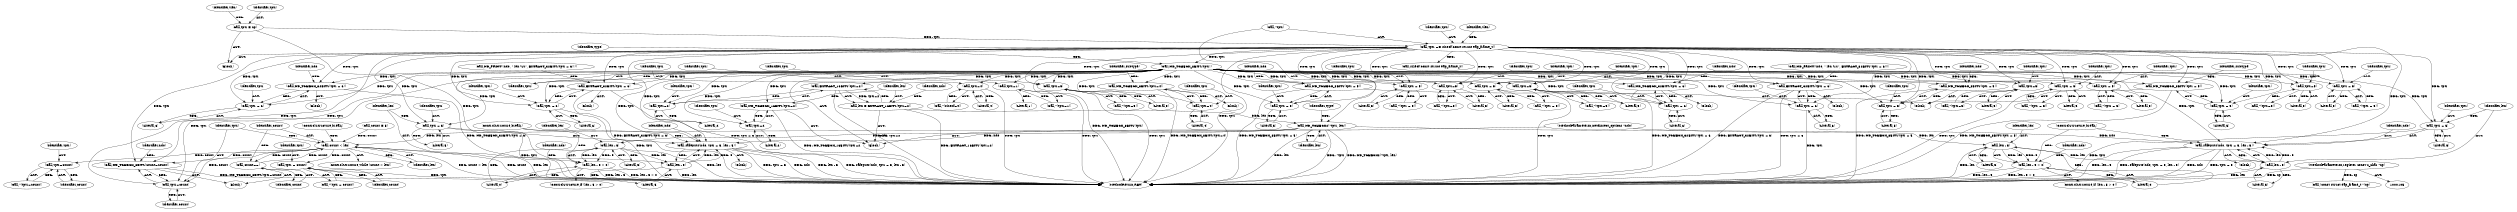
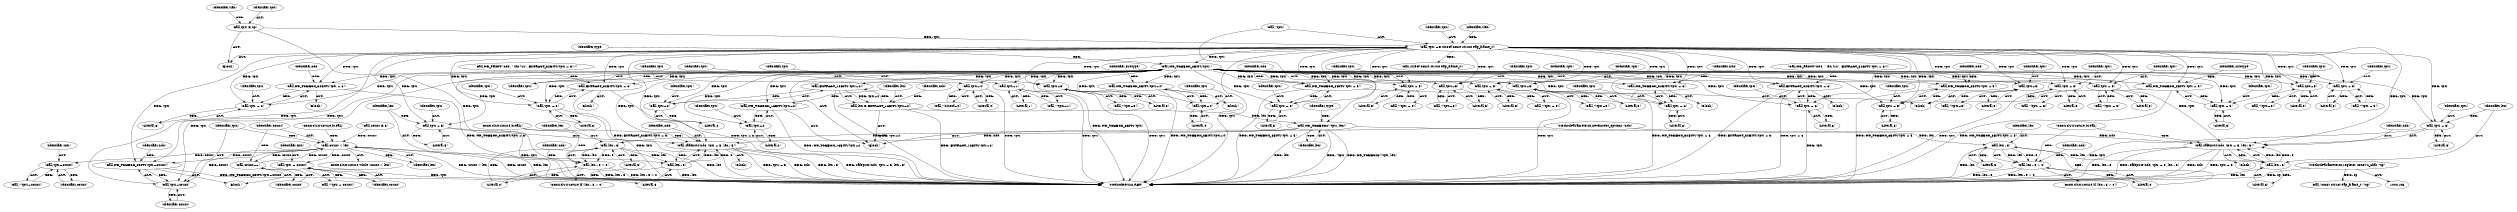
  digraph {
    n1 [label="(Call,tptr += sizeof(const struct eap_frame_t))"]
    n2 [label="(Call,ND_TCHECK_8BITS(tptr))"]
    n3 [label="(Call,safeputs(ndo, tptr + 5, len - 5))"]
    n4 [label="(Call,safeputs(ndo, tptr + 5, len - 5))"]
-   n5 [label="(Call,ND_TCHECK_8BITS(count+count))"]
+   n5 [label="(Call,ND_TCHECK_8BITS(tptr+count))"]
    n6 [label="(Call,tptr+count)"]
    n7 [label="(Call,tptr + 5)"]
    n8 [label="(Call,tptr + 5)"]
    n9 [label="(Call,ND_TCHECK_8BITS(tptr + 5))"]
    n10 [label="(Call,tptr + 5)"]
    n11 [label="(Call,tptr + 5)"]
    n12 [label="(Call,tptr+5)"]
    n13 [label="(Call,tptr + 5)"]
    n14 [label="(Call,tptr+5)"]
    n15 [label="(Call,ND_TCHECK_32BITS(tptr + 6))"]
    n16 [label="(Call,tptr + 6)"]
    n17 [label="(Call,EXTRACT_32BITS(tptr + 6))"]
    n18 [label="(Call,tptr + 6)"]
    n19 [label="(Call,ND_TCHECK_8BITS(tptr + 5))"]
    n20 [label="(Call,tptr + 5)"]
    n21 [label="(Call,tptr + 5)"]
    n22 [label="(Call,tptr+5)"]
    n23 [label="(Call,tptr + 5)"]
    n24 [label="(Call,tptr+5)"]
    n25 [label="(Call,ND_TCHECK_32BITS(tptr + 6))"]
    n26 [label="(Call,tptr + 6)"]
    n27 [label="(Call,EXTRACT_32BITS(tptr + 6))"]
    n28 [label="(Call,tptr + 6)"]
    n29 [label="(Call,ND_TCHECK_8BITS(tptr + 5))"]
    n30 [label="(Call,tptr + 5)"]
    n31 [label="(Call,tptr+5)"]
    n32 [label="(Call,tptr + 5)"]
    n33 [label="(Block,)"]
    n34 [label="(MethodReturn,RET)"]
    n35 [label="(Call,sizeof(const struct eap_frame_t))"]
    n36 [label="(Call,ND_TCHECK_16BITS(tptr+2))"]
    n37 [label="(Call,tptr+2)"]
    n38 [label="(Call,EXTRACT_16BITS(tptr+2))"]
    n39 [label="(Call,tptr+2)"]
    n40 [label="(Call,tptr+1)"]
    n41 [label="(Call,ND_TCHECK_8BITS(tptr+4))"]
    n42 [label="(Call,tptr+4)"]
    n43 [label="(Call,tptr+4)"]
    n44 [label="(Identifier,tptr)"]
    n45 [label="(Block,)"]
    n46 [label="(Call,len - 5)"]
    n47 [label="(Block,)"]
    n48 [label="(Call,len - 5)"]
    n49 [label="(Block,)"]
    n50 [label="(Block,)"]
    n51 [label="(Identifier,count)"]
    n52 [label="(Literal,5)"]
    n53 [label="(Literal,5)"]
    n54 [label="(Block,)"]
    n55 [label="(Literal,5)"]
    n56 [label="(Literal,5)"]
    n57 [label="(Call,*(tptr + 5))"]
    n58 [label="(Call,*(tptr+5))"]
    n59 [label="(Literal,5)"]
    n60 [label="(Literal,5)"]
    n61 [label="(Call,*(tptr + 5))"]
    n62 [label="(Call,*(tptr+5))"]
    n63 [label="(Literal,5)"]
    n64 [label="(Block,)"]
    n65 [label="(Literal,6)"]
    n66 [label="(Block,)"]
    n67 [label="(Literal,6)"]
    n68 [label="(Literal,5)"]
    n69 [label="(Call,*(tptr + 5))"]
    n70 [label="(Literal,5)"]
    n71 [label="(Call,*(tptr+5))"]
    n72 [label="(Literal,5)"]
    n73 [label="(Literal,5)"]
    n74 [label="(Call,*(tptr + 5))"]
    n75 [label="(Call,*(tptr+5))"]
    n76 [label="(Literal,5)"]
    n77 [label="(Block,)"]
    n78 [label="(Literal,6)"]
    n79 [label="(Block,)"]
    n80 [label="(Literal,6)"]
    n81 [label="(Literal,5)"]
    n82 [label="(Literal,5)"]
    n83 [label="(Call,*(tptr+5))"]
    n84 [label="(Literal,5)"]
    n85 [label="(Call,*(tptr + 5))"]
    n86 [label="(Call,tptr = cp)"]
    n87 [label="(MethodParameterIn,register const u_char *cp)"]
    n88 [label="(Call,(const struct eap_frame_t *)cp)"]
    1000105
    n90 [label="(Literal,2)"]
    n91 [label="(Call,len = EXTRACT_16BITS(tptr+2))"]
    n92 [label="(Literal,2)"]
    n93 [label="(Literal,1)"]
    n94 [label="(Call,*(tptr+1))"]
    n95 [label="(Block,)"]
    n96 [label="(Literal,4)"]
    n97 [label="(Call,*(sizeof+4))"]
    n98 [label="(Literal,4)"]
    n99 [label="(Call,ND_TCHECK2(*tptr, len))"]
    n100 [label="(Call,len - 5)"]
    n101 [label="(Call,len - 5)"]
    n102 [label="(Call,count < len)"]
    n103 [label="(Identifier,len)"]
    n104 [label="(Call,len - 5 > 0)"]
    n105 [label="(Literal,5)"]
    n106 [label="(Call,len - 5 > 0)"]
    n107 [label="(Literal,5)"]
    n108 [label="(Call,tptr+count)"]
    n109 [label="(Call,tptr + count)"]
    n110 [label="(Call,count++)"]
    n111 [label="(Identifier,len)"]
    n112 [label="(ControlStructure,while (count < len))"]
    n113 [label="(Literal,0)"]
    n114 [label="(ControlStructure,if (len - 5 > 0))"]
    n115 [label="(Literal,5)"]
    n116 [label="(Literal,0)"]
    n117 [label="(ControlStructure,if (len - 5 > 0))"]
    n118 [label="(Literal,5)"]
    n119 [label="(Call,*(tptr+count))"]
    n120 [label="(Identifier,count)"]
    n121 [label="(Identifier,count)"]
    n122 [label="(Call,*(tptr + count))"]
    n123 [label="(Identifier,count)"]
    n124 [label="(Identifier,tptr)"]
    n125 [label="(Identifier,tptr)"]
    n126 [label="(Identifier,tptr)"]
    n127 [label="(Identifier,tptr)"]
    n128 [label="(Identifier,ndo)"]
    n129 [label="(Identifier,type)"]
    n130 [label="(Identifier,tptr)"]
    n131 [label="(ControlStructure,break;)"]
    n132 [label="(Identifier,tptr)"]
    n133 [label="(Identifier,tptr)"]
    n134 [label="(Call,count = 5)"]
    n135 [label="(Identifier,tptr)"]
    n136 [label="(Identifier,tptr)"]
    n137 [label="(Identifier,ndo)"]
    n138 [label="(Identifier,tptr)"]
    n139 [label="(Identifier,tptr)"]
    n140 [label="(Identifier,len)"]
    n141 [label="(Identifier,tptr)"]
    n142 [label="(Identifier,subtype)"]
    n143 [label="(Identifier,count)"]
    n144 [label="(Identifier,tptr)"]
    n145 [label="(Identifier,tptr)"]
    n146 [label="(Identifier,ndo)"]
    n147 [label="(Identifier,tptr)"]
    n148 [label="(Identifier,tptr)"]
    n149 [label="(Identifier,tptr)"]
    n150 [label="(Identifier,tptr)"]
    n151 [label="(ControlStructure,break;)"]
    n152 [label="(Identifier,type)"]
    n153 [label="(MethodParameterIn,netdissect_options *ndo)"]
    n154 [label="(Identifier,tptr)"]
    n155 [label="(Identifier,ndo)"]
    n156 [label="(Identifier,ndo)"]
    n157 [label="(Identifier,tptr)"]
    n158 [label="(Identifier,tptr)"]
    n159 [label="(Identifier,ndo)"]
    n160 [label="(Call,*tptr)"]
    n161 [label="(Identifier,len)"]
    n162 [label="(Identifier,tlen)"]
    n163 [label="(Identifier,tptr)"]
    n164 [label="(Identifier,subtype)"]
    n165 [label="(Identifier,len)"]
    n166 [label="(Identifier,ndo)"]
    n167 [label="(Call,ND_PRINT((ndo, \" len %u\", EXTRACT_32BITS(tptr + 6))))"]
    n168 [label="(ControlStructure,break;)"]
    n169 [label="(Identifier,ndo)"]
    n170 [label="(Call,ND_PRINT((ndo, \" len %u\", EXTRACT_32BITS(tptr + 6))))"]
    n171 [label="(Identifier,tlen)"]
    n172 [label="(Identifier,ndo)"]
    n173 [label="(Identifier,tptr)"]
    n174 [label="(Identifier,ndo)"]
    n175 [label="(Identifier,tptr)"]
    n176 [label="(Identifier,len)"]
    n177 [label="(Identifier,tptr)"]
    n178 [label="(Identifier,tptr)"]
    n179 [label="(Identifier,tptr)"]
    n180 [label="(Identifier,tptr)"]
    n181 [label="(Identifier,len)"]
    n182 [label="(Identifier,tptr)"]
    n1 -> n2 [label="DDG: tptr"]
    n1 -> n3 [label="DDG: tptr"]
    n1 -> n4 [label="DDG: tptr"]
    n1 -> n5 [label="DDG: tptr"]
    n1 -> n6 [label="DDG: tptr"]
    n1 -> n7 [label="DDG: tptr"]
    n1 -> n8 [label="DDG: tptr"]
    n1 -> n9 [label="DDG: tptr"]
    n1 -> n10 [label="DDG: tptr"]
    n1 -> n11 [label="DDG: tptr"]
    n1 -> n12 [label="DDG: tptr"]
    n1 -> n13 [label="DDG: tptr"]
    n1 -> n14 [label="DDG: tptr"]
    n1 -> n15 [label="DDG: tptr"]
    n1 -> n16 [label="DDG: tptr"]
    n1 -> n17 [label="DDG: tptr"]
    n1 -> n18 [label="DDG: tptr"]
    n1 -> n19 [label="DDG: tptr"]
    n1 -> n20 [label="DDG: tptr"]
    n1 -> n21 [label="DDG: tptr"]
    n1 -> n22 [label="DDG: tptr"]
    n1 -> n23 [label="DDG: tptr"]
    n1 -> n24 [label="DDG: tptr"]
    n1 -> n25 [label="DDG: tptr"]
    n1 -> n26 [label="DDG: tptr"]
    n1 -> n27 [label="DDG: tptr"]
    n1 -> n28 [label="DDG: tptr"]
    n1 -> n29 [label="DDG: tptr"]
    n1 -> n30 [label="DDG: tptr"]
    n1 -> n31 [label="DDG: tptr"]
    n1 -> n32 [label="DDG: tptr"]
    n1 -> n33 [label="AST: "]
    n1 -> n34 [label="DDG: tptr"]
    n1 -> n35 [label="CFG: "]
    n2 -> n3 [label="DDG: tptr"]
    n2 -> n4 [label="DDG: tptr"]
    n2 -> n5 [label="DDG: tptr"]
    n2 -> n6 [label="DDG: tptr"]
    n2 -> n7 [label="DDG: tptr"]
    n2 -> n8 [label="DDG: tptr"]
    n2 -> n9 [label="DDG: tptr"]
    n2 -> n10 [label="DDG: tptr"]
    n2 -> n11 [label="DDG: tptr"]
    n2 -> n12 [label="DDG: tptr"]
    n2 -> n13 [label="DDG: tptr"]
    n2 -> n14 [label="DDG: tptr"]
    n2 -> n15 [label="DDG: tptr"]
    n2 -> n16 [label="DDG: tptr"]
    n2 -> n17 [label="DDG: tptr"]
    n2 -> n18 [label="DDG: tptr"]
    n2 -> n19 [label="DDG: tptr"]
    n2 -> n20 [label="DDG: tptr"]
    n2 -> n21 [label="DDG: tptr"]
    n2 -> n22 [label="DDG: tptr"]
    n2 -> n23 [label="DDG: tptr"]
    n2 -> n24 [label="DDG: tptr"]
    n2 -> n25 [label="DDG: tptr"]
    n2 -> n26 [label="DDG: tptr"]
    n2 -> n27 [label="DDG: tptr"]
    n2 -> n28 [label="DDG: tptr"]
    n2 -> n29 [label="DDG: tptr"]
    n2 -> n30 [label="DDG: tptr"]
    n2 -> n31 [label="DDG: tptr"]
    n2 -> n32 [label="DDG: tptr"]
    n2 -> n34 [label="DDG: ND_TCHECK_8BITS(tptr)"]
    n2 -> n36 [label="DDG: tptr"]
    n2 -> n37 [label="DDG: tptr"]
    n2 -> n38 [label="DDG: tptr"]
    n2 -> n39 [label="DDG: tptr"]
    n2 -> n40 [label="DDG: tptr"]
    n2 -> n41 [label="DDG: tptr"]
    n2 -> n42 [label="DDG: tptr"]
    n2 -> n43 [label="DDG: tptr"]
    n2 -> n44 [label="CFG: "]
    n2 -> n45 [label="AST: "]
    n3 -> n34 [label="DDG: tptr + 5"]
    n3 -> n34 [label="DDG: ndo"]
    n3 -> n34 [label="DDG: len - 5"]
    n3 -> n34 [label="DDG: safeputs(ndo, tptr + 5, len - 5)"]
    n3 -> n46 [label="CFG: "]
    n3 -> n47 [label="AST: "]
    n4 -> n34 [label="DDG: len - 5"]
    n4 -> n34 [label="DDG: safeputs(ndo, tptr + 5, len - 5)"]
    n4 -> n34 [label="DDG: ndo"]
    n4 -> n34 [label="DDG: tptr + 5"]
    n4 -> n48 [label="CFG: "]
    n4 -> n49 [label="AST: "]
    n5 -> n6 [label="CFG: "]
    n5 -> n34 [label="DDG: ND_TCHECK_8BITS(tptr+count)"]
    n5 -> n50 [label="AST: "]
    n6 -> n5 [label="AST: "]
    n6 -> n51 [label="CFG: "]
    n7 -> n3 [label="AST: "]
    n7 -> n34 [label="DDG: tptr"]
    n7 -> n52 [label="CFG: "]
    n8 -> n4 [label="AST: "]
    n8 -> n34 [label="DDG: tptr"]
    n8 -> n53 [label="CFG: "]
    n9 -> n10 [label="CFG: "]
    n9 -> n34 [label="DDG: ND_TCHECK_8BITS(tptr + 5)"]
    n9 -> n54 [label="AST: "]
    n10 -> n9 [label="AST: "]
    n10 -> n55 [label="CFG: "]
    n11 -> n56 [label="CFG: "]
    n11 -> n57 [label="AST: "]
    n12 -> n58 [label="AST: "]
    n12 -> n59 [label="CFG: "]
    n13 -> n60 [label="CFG: "]
    n13 -> n61 [label="AST: "]
    n14 -> n34 [label="DDG: tptr"]
    n14 -> n62 [label="AST: "]
    n14 -> n63 [label="CFG: "]
    n15 -> n16 [label="CFG: "]
    n15 -> n34 [label="DDG: ND_TCHECK_32BITS(tptr + 6)"]
    n15 -> n64 [label="AST: "]
    n16 -> n15 [label="AST: "]
    n16 -> n65 [label="CFG: "]
    n17 -> n18 [label="CFG: "]
    n17 -> n34 [label="DDG: tptr + 6"]
    n17 -> n34 [label="DDG: EXTRACT_32BITS(tptr + 6)"]
    n17 -> n66 [label="AST: "]
    n18 -> n17 [label="AST: "]
    n18 -> n34 [label="DDG: tptr"]
    n18 -> n67 [label="CFG: "]
    n19 -> n20 [label="CFG: "]
    n19 -> n34 [label="DDG: ND_TCHECK_8BITS(tptr + 5)"]
    n19 -> n54 [label="AST: "]
    n20 -> n19 [label="AST: "]
    n20 -> n68 [label="CFG: "]
    n21 -> n69 [label="AST: "]
    n21 -> n70 [label="CFG: "]
    n22 -> n71 [label="AST: "]
    n22 -> n72 [label="CFG: "]
    n23 -> n73 [label="CFG: "]
    n23 -> n74 [label="AST: "]
    n24 -> n34 [label="DDG: tptr"]
    n24 -> n75 [label="AST: "]
    n24 -> n76 [label="CFG: "]
    n25 -> n26 [label="CFG: "]
    n25 -> n34 [label="DDG: ND_TCHECK_32BITS(tptr + 6)"]
    n25 -> n77 [label="AST: "]
    n26 -> n25 [label="AST: "]
    n26 -> n78 [label="CFG: "]
    n27 -> n28 [label="CFG: "]
    n27 -> n34 [label="DDG: EXTRACT_32BITS(tptr + 6)"]
    n27 -> n34 [label="DDG: tptr + 6"]
    n27 -> n79 [label="AST: "]
    n28 -> n27 [label="AST: "]
    n28 -> n34 [label="DDG: tptr"]
    n28 -> n80 [label="CFG: "]
    n29 -> n30 [label="CFG: "]
    n29 -> n34 [label="DDG: ND_TCHECK_8BITS(tptr + 5)"]
    n29 -> n54 [label="AST: "]
    n30 -> n29 [label="AST: "]
    n30 -> n81 [label="CFG: "]
    n31 -> n82 [label="CFG: "]
    n31 -> n83 [label="AST: "]
    n32 -> n34 [label="DDG: tptr"]
    n32 -> n84 [label="CFG: "]
    n32 -> n85 [label="AST: "]
    n36 -> n34 [label="DDG: ND_TCHECK_16BITS(tptr+2)"]
    n36 -> n37 [label="CFG: "]
    n36 -> n45 [label="AST: "]
    n37 -> n36 [label="AST: "]
    n37 -> n90 [label="CFG: "]
    n38 -> n34 [label="DDG: tptr+2"]
    n38 -> n39 [label="CFG: "]
    n38 -> n91 [label="AST: "]
    n38 -> n91 [label="DDG: tptr+2"]
    n39 -> n38 [label="AST: "]
    n39 -> n92 [label="CFG: "]
    n40 -> n34 [label="DDG: tptr"]
    n40 -> n93 [label="CFG: "]
    n40 -> n94 [label="AST: "]
    n41 -> n34 [label="DDG: ND_TCHECK_8BITS(tptr+4)"]
    n41 -> n42 [label="CFG: "]
    n41 -> n95 [label="AST: "]
    n42 -> n41 [label="AST: "]
    n42 -> n96 [label="CFG: "]
    n43 -> n34 [label="DDG: tptr"]
    n43 -> n97 [label="AST: "]
    n43 -> n98 [label="CFG: "]
    n44 -> n2 [label="AST: "]
    n46 -> n3 [label="AST: "]
    n46 -> n3 [label="DDG: len"]
    n46 -> n3 [label="DDG: 5"]
    n46 -> n34 [label="DDG: len"]
    n46 -> n115 [label="CFG: "]
    n48 -> n4 [label="AST: "]
    n48 -> n4 [label="DDG: len"]
    n48 -> n4 [label="DDG: 5"]
    n48 -> n34 [label="DDG: len"]
    n48 -> n118 [label="CFG: "]
    n51 -> n6 [label="AST: "]
    n52 -> n7 [label="AST: "]
    n53 -> n8 [label="AST: "]
    n55 -> n10 [label="AST: "]
    n56 -> n11 [label="AST: "]
    n57 -> n11 [label="CFG: "]
    n58 -> n12 [label="CFG: "]
    n59 -> n12 [label="AST: "]
    n60 -> n13 [label="AST: "]
    n61 -> n13 [label="CFG: "]
    n62 -> n14 [label="CFG: "]
    n63 -> n14 [label="AST: "]
    n65 -> n16 [label="AST: "]
    n67 -> n18 [label="AST: "]
    n68 -> n20 [label="AST: "]
    n69 -> n21 [label="CFG: "]
    n70 -> n21 [label="AST: "]
    n71 -> n22 [label="CFG: "]
    n72 -> n22 [label="AST: "]
    n73 -> n23 [label="AST: "]
    n74 -> n23 [label="CFG: "]
    n75 -> n24 [label="CFG: "]
    n76 -> n24 [label="AST: "]
    n78 -> n26 [label="AST: "]
    n80 -> n28 [label="AST: "]
    n81 -> n30 [label="AST: "]
    n82 -> n31 [label="AST: "]
    n83 -> n31 [label="CFG: "]
    n84 -> n32 [label="AST: "]
    n85 -> n32 [label="CFG: "]
    n86 -> n1 [label="DDG: tptr"]
    n86 -> n33 [label="AST: "]
    n86 -> n34 [label="DDG: tptr"]
    n87 -> n34 [label="DDG: cp"]
    n87 -> n88 [label="DDG: cp"]
    n87 -> 1000105 [label="AST: "]
    n90 -> n37 [label="AST: "]
    n91 -> n34 [label="DDG: EXTRACT_16BITS(tptr+2)"]
    n91 -> n38 [label="CFG: "]
    n91 -> n45 [label="AST: "]
    n91 -> n99 [label="DDG: len"]
    n92 -> n39 [label="AST: "]
+   n93 -> n40 [label="AST: "]
    n94 -> n40 [label="CFG: "]
    n96 -> n42 [label="AST: "]
    n97 -> n43 [label="CFG: "]
    n98 -> n43 [label="AST: "]
    n99 -> n34 [label="DDG: *tptr"]
    n99 -> n34 [label="DDG: ND_TCHECK2(*tptr, len)"]
    n99 -> n34 [label="DDG: len"]
    n99 -> n45 [label="AST: "]
    n99 -> n100 [label="DDG: len"]
    n99 -> n101 [label="DDG: len"]
-   n99 -> n102 [label="DDG: len"]
    n99 -> n103 [label="CFG: "]
    n100 -> n34 [label="DDG: len"]
    n100 -> n46 [label="DDG: len"]
    n100 -> n104 [label="AST: "]
    n100 -> n104 [label="DDG: len"]
    n100 -> n104 [label="DDG: 5"]
    n100 -> n105 [label="CFG: "]
    n101 -> n34 [label="DDG: len"]
    n101 -> n48 [label="DDG: len"]
    n101 -> n106 [label="AST: "]
    n101 -> n106 [label="DDG: len"]
    n101 -> n106 [label="DDG: 5"]
    n101 -> n107 [label="CFG: "]
    n102 -> n5 [label="DDG: count"]
    n102 -> n6 [label="DDG: count"]
    n102 -> n34 [label="DDG: count < len"]
    n102 -> n34 [label="DDG: count"]
    n102 -> n34 [label="DDG: len"]
    n102 -> n108 [label="DDG: count"]
    n102 -> n109 [label="DDG: count"]
    n102 -> n110 [label="DDG: count"]
    n102 -> n111 [label="CFG: "]
    n102 -> n112 [label="AST: "]
    n103 -> n99 [label="AST: "]
    n104 -> n34 [label="DDG: len - 5"]
    n104 -> n34 [label="DDG: len - 5 > 0"]
    n104 -> n113 [label="CFG: "]
    n104 -> n114 [label="AST: "]
    n105 -> n100 [label="AST: "]
    n106 -> n34 [label="DDG: len - 5 > 0"]
    n106 -> n34 [label="DDG: len - 5"]
    n106 -> n116 [label="CFG: "]
    n106 -> n117 [label="AST: "]
    n107 -> n101 [label="AST: "]
    n108 -> n119 [label="AST: "]
    n108 -> n120 [label="CFG: "]
    n109 -> n34 [label="DDG: tptr"]
    n109 -> n121 [label="CFG: "]
    n109 -> n122 [label="AST: "]
    n110 -> n50 [label="AST: "]
    n110 -> n102 [label="DDG: count"]
    n110 -> n123 [label="CFG: "]
    n111 -> n102 [label="AST: "]
    n113 -> n100 [label="CFG: "]
    n113 -> n104 [label="AST: "]
    n115 -> n46 [label="AST: "]
    n116 -> n101 [label="CFG: "]
    n116 -> n106 [label="AST: "]
    n118 -> n48 [label="AST: "]
    n119 -> n108 [label="CFG: "]
    n120 -> n108 [label="AST: "]
    n121 -> n109 [label="AST: "]
    n122 -> n109 [label="CFG: "]
    n123 -> n110 [label="AST: "]
    n124 -> n42 [label="AST: "]
    n125 -> n18 [label="AST: "]
    n126 -> n40 [label="AST: "]
    n127 -> n7 [label="AST: "]
    n128 -> n25 [label="CFG: "]
    n129 -> n2 [label="CFG: "]
    n130 -> n1 [label="AST: "]
    n131 -> n102 [label="CFG: "]
    n132 -> n12 [label="AST: "]
    n133 -> n39 [label="AST: "]
    n134 -> n102 [label="DDG: count"]
    n135 -> n8 [label="AST: "]
    n136 -> n28 [label="AST: "]
    n137 -> n106 [label="CFG: "]
    n138 -> n30 [label="AST: "]
    n139 -> n32 [label="AST: "]
    n140 -> n100 [label="AST: "]
    n141 -> n37 [label="AST: "]
    n142 -> n9 [label="CFG: "]
    n143 -> n102 [label="AST: "]
    n143 -> n110 [label="CFG: "]
    n144 -> n43 [label="AST: "]
    n145 -> n23 [label="AST: "]
    n146 -> n91 [label="CFG: "]
    n147 -> n22 [label="AST: "]
    n148 -> n31 [label="AST: "]
    n149 -> n21 [label="AST: "]
    n150 -> n6 [label="AST: "]
    n150 -> n102 [label="CFG: "]
    n151 -> n4 [label="CFG: "]
    n151 -> n106 [label="CFG: "]
    n152 -> n99 [label="CFG: "]
    n153 -> n3 [label="DDG: ndo"]
    n153 -> n4 [label="DDG: ndo"]
    n154 -> n16 [label="AST: "]
    n155 -> n15 [label="CFG: "]
    n156 -> n5 [label="CFG: "]
    n157 -> n14 [label="AST: "]
    n158 -> n20 [label="AST: "]
    n159 -> n19 [label="CFG: "]
    n160 -> n1 [label="AST: "]
    n160 -> n99 [label="AST: "]
    n161 -> n8 [label="CFG: "]
    n161 -> n48 [label="AST: "]
    n162 -> n1 [label="CFG: "]
    n163 -> n11 [label="AST: "]
    n164 -> n41 [label="CFG: "]
    n165 -> n101 [label="AST: "]
    n166 -> n4 [label="AST: "]
    n167 -> n17 [label="CFG: "]
    n168 -> n3 [label="CFG: "]
    n168 -> n104 [label="CFG: "]
    n169 -> n29 [label="CFG: "]
    n170 -> n27 [label="CFG: "]
    n171 -> n86 [label="CFG: "]
    n172 -> n3 [label="AST: "]
    n173 -> n24 [label="AST: "]
    n174 -> n104 [label="CFG: "]
    n175 -> n10 [label="AST: "]
    n176 -> n7 [label="CFG: "]
    n176 -> n46 [label="AST: "]
    n177 -> n26 [label="AST: "]
    n178 -> n108 [label="AST: "]
    n179 -> n109 [label="AST: "]
    n180 -> n13 [label="AST: "]
    n181 -> n36 [label="CFG: "]
    n181 -> n91 [label="AST: "]
    n182 -> n86 [label="AST: "]
  }
